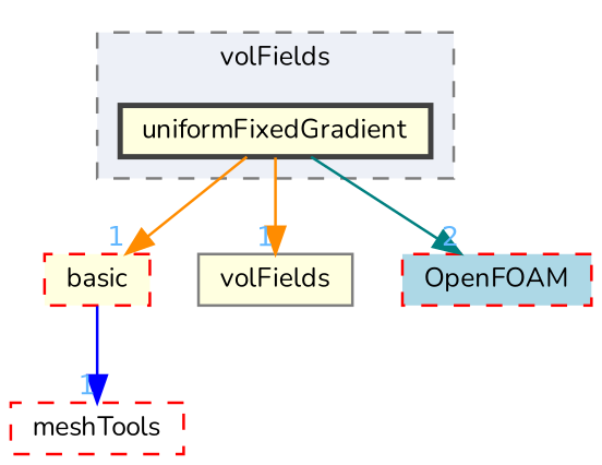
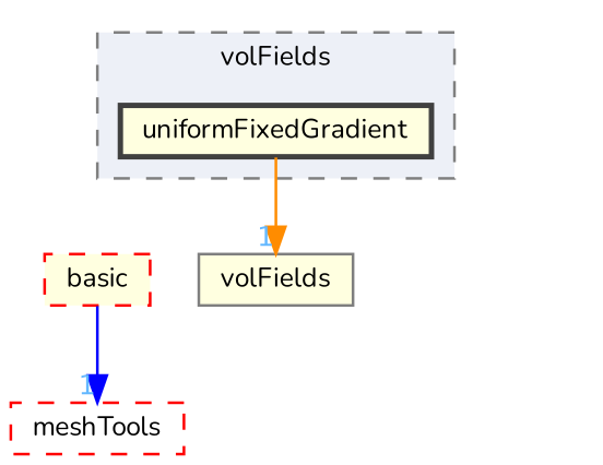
  digraph {
    compound=true
    fontname=Nunito
    node [color=red fillcolor=lightyellow fontname=Nunito fontsize=10 shape=box style="filled,dashed"]
    edge [color=darkorange fontcolor=steelblue1 fontname=Nunito fontsize=10 headlabel=1 labeldistance=1.5 labelfontname=Helvetica labelfontsize=10]
    n1 [color=grey25 height=0.2 label=uniformFixedGradient style="filled,bold" width=0.4]
    n2 [height=0.2 label=basic width=0.4]
    n3 [color=grey50 height=0.2 label=volFields style=filled width=0.4]
-   n4 [fillcolor=lightblue height=0.2 label=OpenFOAM width=0.4]
    n5 [fillcolor=white height=0.2 label=meshTools width=0.4]
    subgraph cluster_1 {
      bgcolor="#edf0f7"
      fontsize=10
      label=volFields
      pencolor=grey50
      style="filled,dashed"
      n1
    }
-   n1 -> n2
    n1 -> n3
-   n1 -> n4 [color=teal headlabel=2]
    n2 -> n5 [color=blue]
  }
